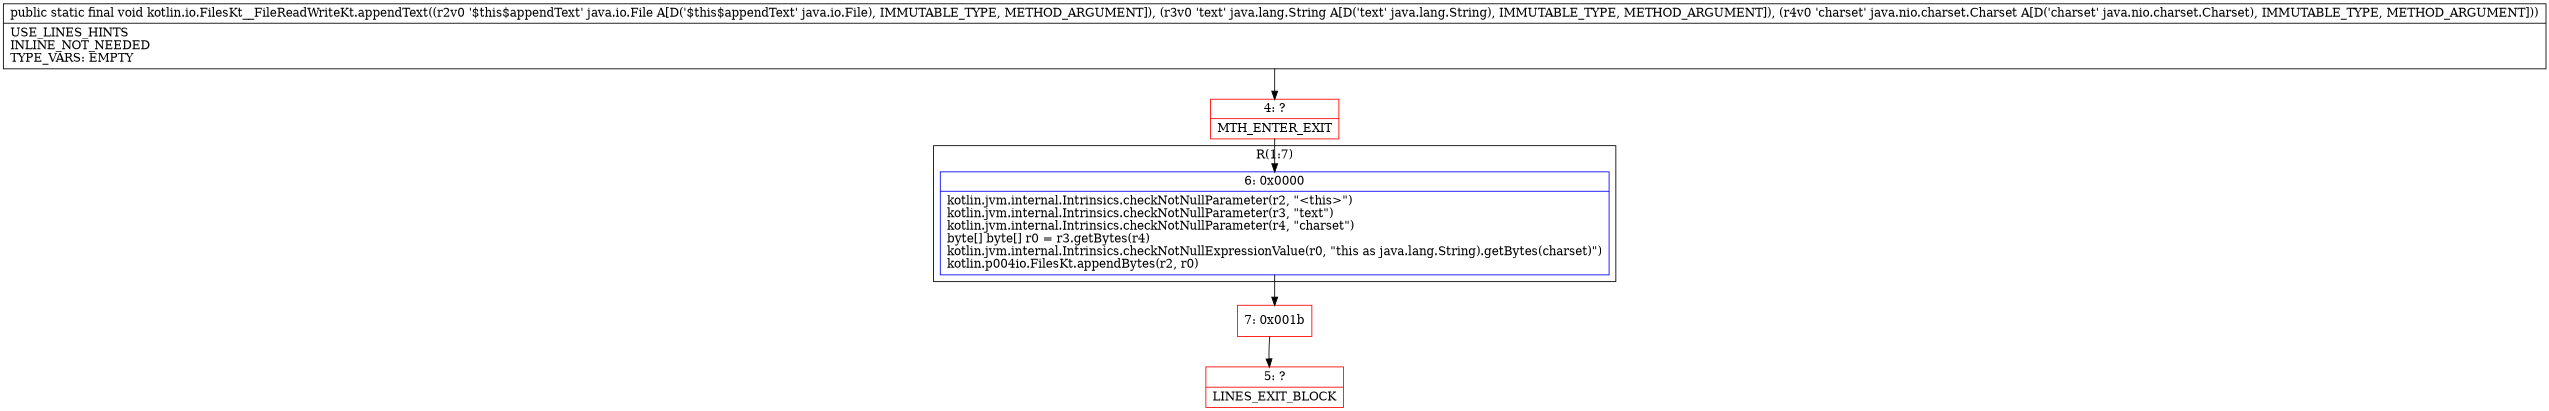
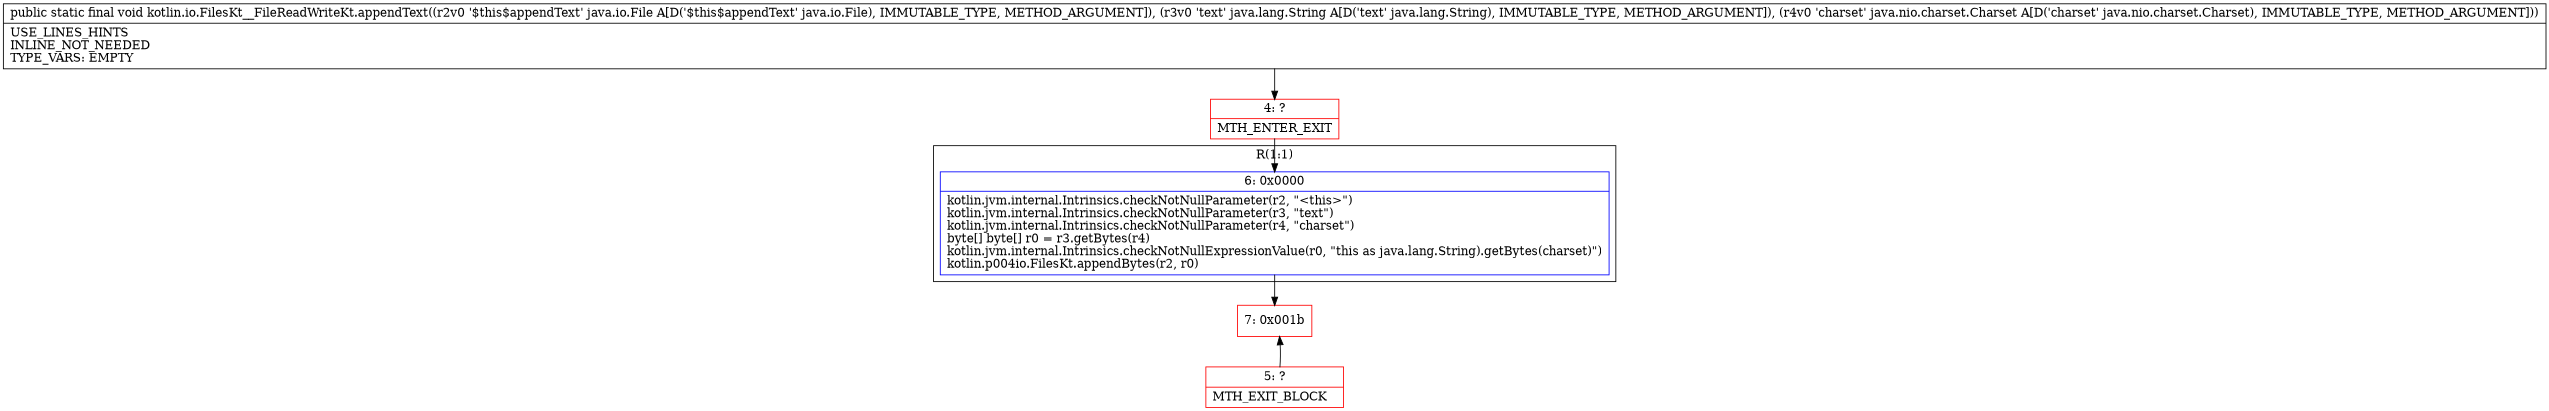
  digraph {
    node [color=red shape=record]
    n1 [color=blue label="{6\:\ 0x0000|kotlin.jvm.internal.Intrinsics.checkNotNullParameter(r2, \"\<this\>\")\lkotlin.jvm.internal.Intrinsics.checkNotNullParameter(r3, \"text\")\lkotlin.jvm.internal.Intrinsics.checkNotNullParameter(r4, \"charset\")\lbyte[] byte[] r0 = r3.getBytes(r4)\lkotlin.jvm.internal.Intrinsics.checkNotNullExpressionValue(r0, \"this as java.lang.String).getBytes(charset)\")\lkotlin.p004io.FilesKt.appendBytes(r2, r0)\l}"]
    n2 [label="{7\:\ 0x001b}"]
-   n3 [label="{5\:\ ?|LINES_EXIT_BLOCK\l}"]
+   n3 [label="{5\:\ ?|MTH_EXIT_BLOCK\l}"]
    n4 [label="{4\:\ ?|MTH_ENTER_EXIT\l}"]
    n5 [label="{public static final void kotlin.io.FilesKt__FileReadWriteKt.appendText((r2v0 '$this$appendText' java.io.File A[D('$this$appendText' java.io.File), IMMUTABLE_TYPE, METHOD_ARGUMENT]), (r3v0 'text' java.lang.String A[D('text' java.lang.String), IMMUTABLE_TYPE, METHOD_ARGUMENT]), (r4v0 'charset' java.nio.charset.Charset A[D('charset' java.nio.charset.Charset), IMMUTABLE_TYPE, METHOD_ARGUMENT]))  | USE_LINES_HINTS\lINLINE_NOT_NEEDED\lTYPE_VARS: EMPTY\l}" color=""]
    subgraph cluster_1 {
-     label="R(1:7)"
+     label="R(1:1)"
      n1
    }
    n1 -> n2
-   n2 -> n3
+   n3 -> n2
    n4 -> n1
    n5 -> n4
  }
